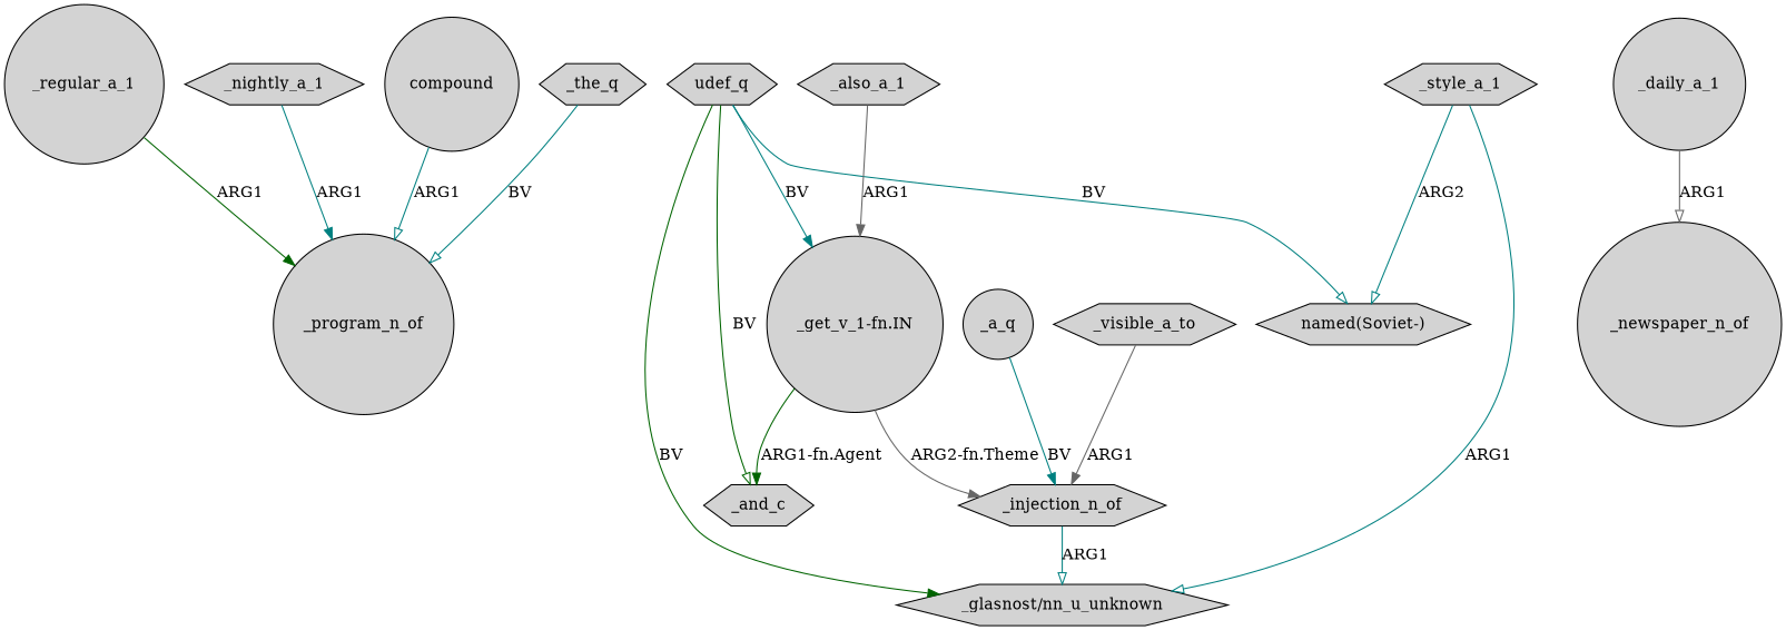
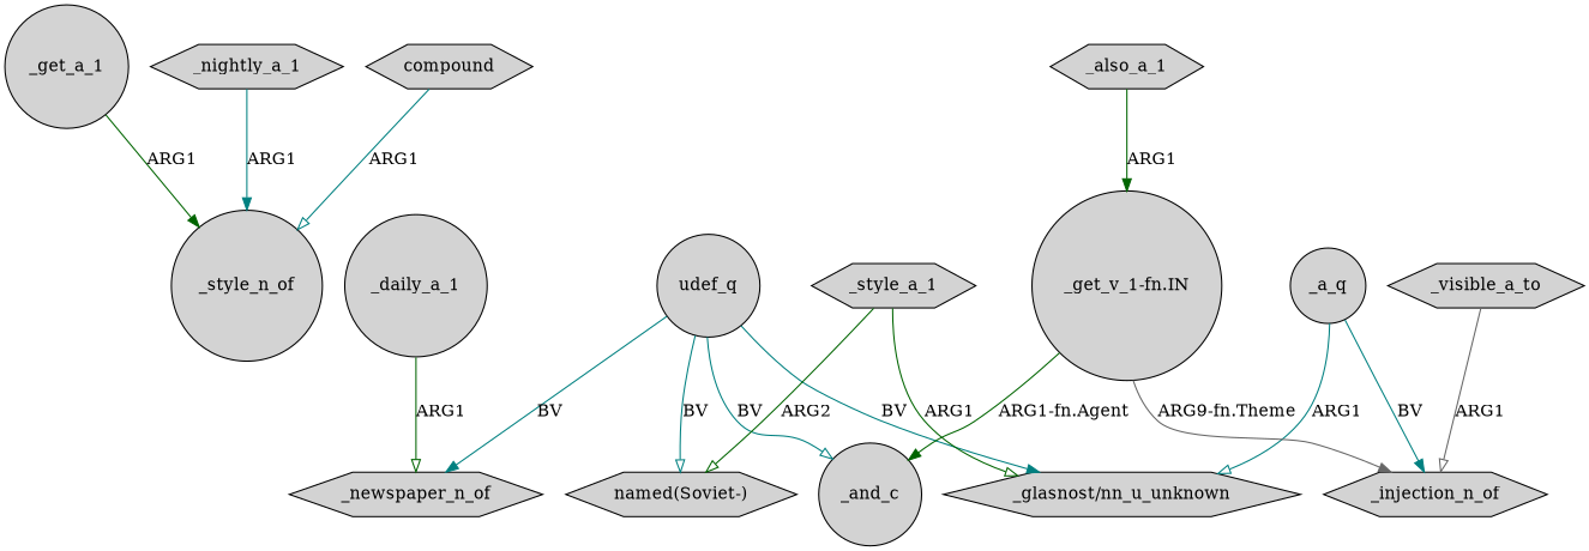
  digraph {
    node [shape=hexagon style=filled]
    edge [arrowhead=onormal color=teal]
-   _regular_a_1 [shape=circle]
-   _program_n_of [shape=circle]
-   udef_q
-   _newspaper_n_of [shape=circle]
-   _and_c
+   _regular_a_1 [shape=circle label=_get_a_1]
+   _program_n_of [shape=circle label=_style_n_of]
+   udef_q [shape=circle]
+   _newspaper_n_of
+   _and_c [shape=circle]
    "_glasnost/nn_u_unknown"
    "named(Soviet-)"
    _injection_n_of
    _a_q [shape=circle]
    _daily_a_1 [shape=circle]
    "_get_v_1-fn.IN" [shape=circle]
    _also_a_1
    _nightly_a_1
    _style_a_1
-   compound [shape=circle]
-   _the_q
+   compound
    _visible_a_to
    _regular_a_1 -> _program_n_of [arrowhead=normal color=darkgreen label=ARG1]
-   udef_q -> "_get_v_1-fn.IN" [arrowhead=normal label=BV]
-   udef_q -> _and_c [color=darkgreen label=BV]
-   udef_q -> "_glasnost/nn_u_unknown" [arrowhead=normal color=darkgreen label=BV]
+   udef_q -> _newspaper_n_of [arrowhead=normal label=BV]
+   udef_q -> _and_c [label=BV]
+   udef_q -> "_glasnost/nn_u_unknown" [arrowhead=normal label=BV]
    udef_q -> "named(Soviet-)" [label=BV]
-   _injection_n_of -> "_glasnost/nn_u_unknown" [label=ARG1]
+   _a_q -> "_glasnost/nn_u_unknown" [label=ARG1]
    _a_q -> _injection_n_of [arrowhead=normal label=BV]
-   _daily_a_1 -> _newspaper_n_of [color=gray40 label=ARG1]
+   _daily_a_1 -> _newspaper_n_of [color=darkgreen label=ARG1]
    "_get_v_1-fn.IN" -> _and_c [arrowhead=normal color=darkgreen label="ARG1-fn.Agent"]
-   "_get_v_1-fn.IN" -> _injection_n_of [arrowhead=normal color=gray40 label="ARG2-fn.Theme"]
-   _also_a_1 -> "_get_v_1-fn.IN" [arrowhead=normal color=gray40 label=ARG1]
+   "_get_v_1-fn.IN" -> _injection_n_of [arrowhead=normal color=gray40 label="ARG9-fn.Theme"]
+   _also_a_1 -> "_get_v_1-fn.IN" [arrowhead=normal color=darkgreen label=ARG1]
    _nightly_a_1 -> _program_n_of [arrowhead=normal label=ARG1]
-   _style_a_1 -> "_glasnost/nn_u_unknown" [label=ARG1]
-   _style_a_1 -> "named(Soviet-)" [label=ARG2]
+   _style_a_1 -> "_glasnost/nn_u_unknown" [color=darkgreen label=ARG1]
+   _style_a_1 -> "named(Soviet-)" [color=darkgreen label=ARG2]
    compound -> _program_n_of [label=ARG1]
-   _the_q -> _program_n_of [label=BV]
-   _visible_a_to -> _injection_n_of [arrowhead=normal color=gray40 label=ARG1]
+   _visible_a_to -> _injection_n_of [color=gray40 label=ARG1]
  }
